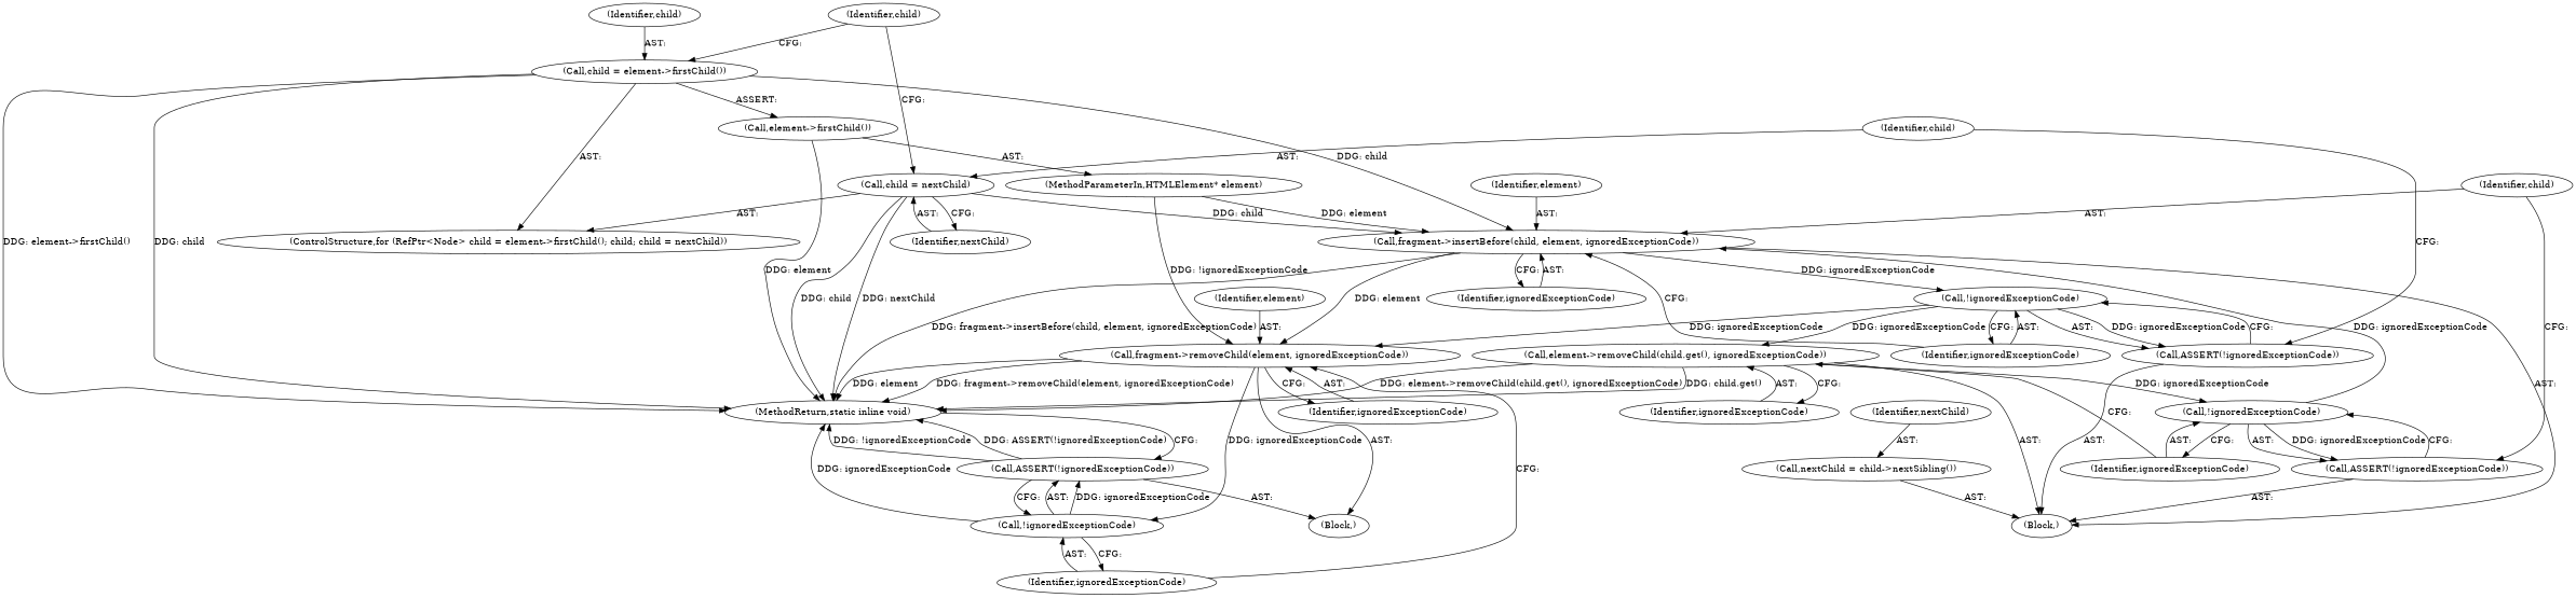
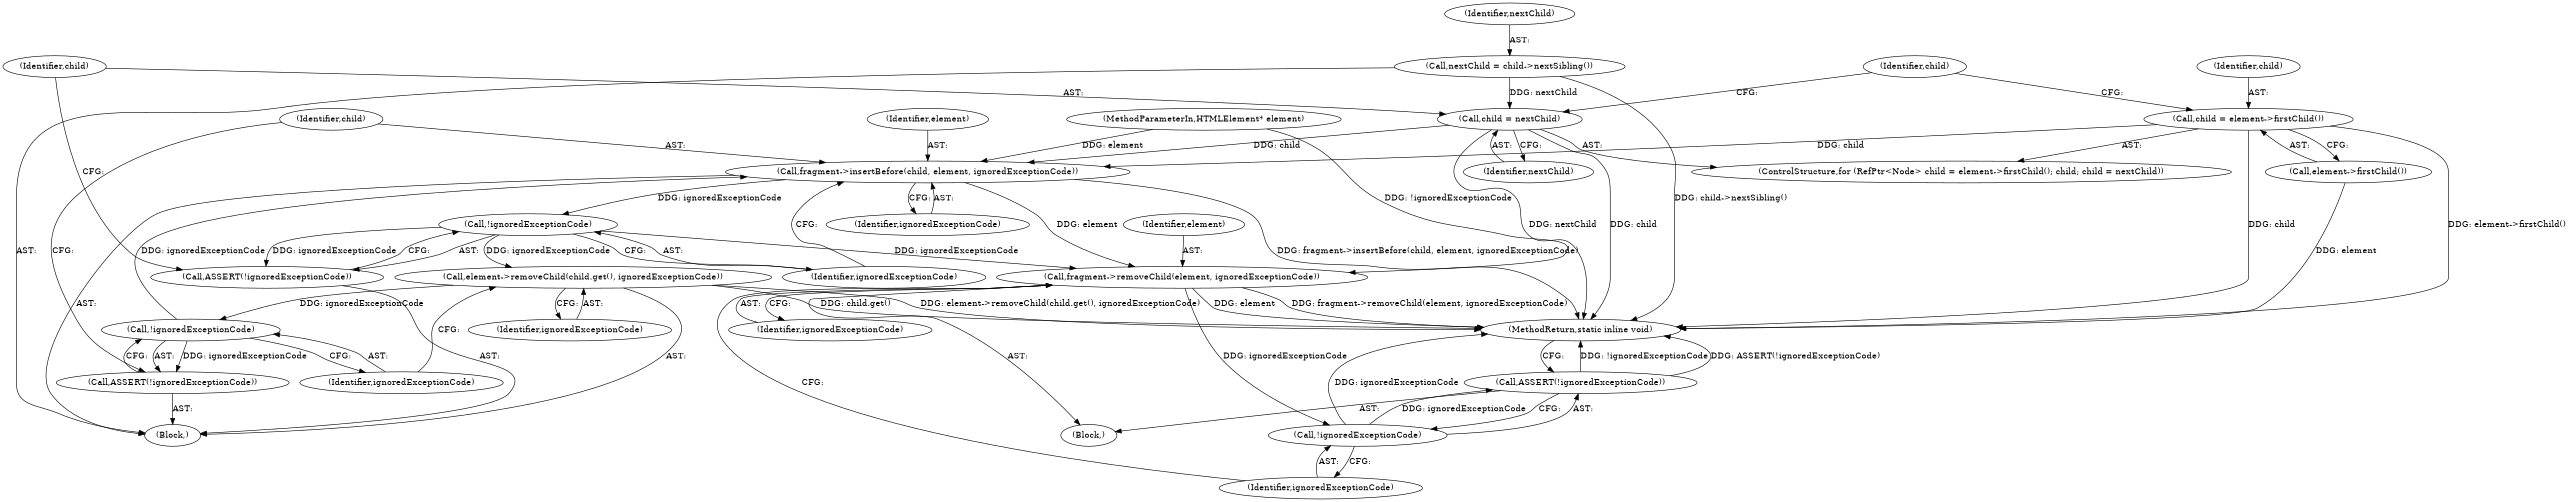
  digraph {
    n1 [label="(Call,fragment->insertBefore(child, element, ignoredExceptionCode))"]
    n2 [label="(Call,!ignoredExceptionCode)"]
    n3 [label="(Call,fragment->removeChild(element, ignoredExceptionCode))"]
    n4 [label="(Identifier,ignoredExceptionCode)"]
    n5 [label="(Block,)"]
    n6 [label="(MethodReturn,static inline void)"]
    n7 [label="(Call,element->removeChild(child.get(), ignoredExceptionCode))"]
    n8 [label="(Call,ASSERT(!ignoredExceptionCode))"]
    n9 [label="(Identifier,ignoredExceptionCode)"]
    n10 [label="(Call,!ignoredExceptionCode)"]
    n11 [label="(Identifier,ignoredExceptionCode)"]
    n12 [label="(Block,)"]
    n13 [label="(Call,ASSERT(!ignoredExceptionCode))"]
    n14 [label="(Call,child = nextChild)"]
    n15 [label="(Identifier,nextChild)"]
    n16 [label="(ControlStructure,for (RefPtr<Node> child = element->firstChild(); child; child = nextChild))"]
    n17 [label="(Call,nextChild = child->nextSibling())"]
    n18 [label="(Call,child = element->firstChild())"]
    n19 [label="(Call,element->firstChild())"]
    n20 [label="(MethodParameterIn,HTMLElement* element)"]
    n21 [label="(Call,!ignoredExceptionCode)"]
    n22 [label="(Call,ASSERT(!ignoredExceptionCode))"]
    n23 [label="(Identifier,ignoredExceptionCode)"]
    n24 [label="(Identifier,ignoredExceptionCode)"]
    n25 [label="(Identifier,ignoredExceptionCode)"]
    n26 [label="(Identifier,element)"]
    n27 [label="(Identifier,element)"]
    n28 [label="(Identifier,child)"]
    n29 [label="(Identifier,nextChild)"]
    n30 [label="(Identifier,child)"]
    n31 [label="(Identifier,child)"]
    n32 [label="(Identifier,child)"]
    n1 -> n2 [label="DDG: ignoredExceptionCode"]
    n1 -> n3 [label="DDG: element"]
    n1 -> n4 [label="CFG: "]
    n1 -> n5 [label="AST: "]
    n1 -> n6 [label="DDG: fragment->insertBefore(child, element, ignoredExceptionCode)"]
    n2 -> n3 [label="DDG: ignoredExceptionCode"]
    n2 -> n7 [label="DDG: ignoredExceptionCode"]
    n2 -> n8 [label="AST: "]
    n2 -> n8 [label="DDG: ignoredExceptionCode"]
    n2 -> n9 [label="CFG: "]
    n3 -> n6 [label="DDG: fragment->removeChild(element, ignoredExceptionCode)"]
    n3 -> n6 [label="DDG: element"]
    n3 -> n10 [label="DDG: ignoredExceptionCode"]
    n3 -> n11 [label="CFG: "]
    n3 -> n12 [label="AST: "]
    n4 -> n1 [label="AST: "]
    n6 -> n13 [label="CFG: "]
    n7 -> n5 [label="AST: "]
    n7 -> n6 [label="DDG: element->removeChild(child.get(), ignoredExceptionCode)"]
    n7 -> n6 [label="DDG: child.get()"]
    n7 -> n21 [label="DDG: ignoredExceptionCode"]
    n7 -> n24 [label="CFG: "]
    n8 -> n2 [label="CFG: "]
    n8 -> n5 [label="AST: "]
    n9 -> n1 [label="CFG: "]
    n9 -> n2 [label="AST: "]
    n10 -> n6 [label="DDG: ignoredExceptionCode"]
    n10 -> n13 [label="AST: "]
    n10 -> n13 [label="DDG: ignoredExceptionCode"]
    n10 -> n25 [label="CFG: "]
    n11 -> n3 [label="AST: "]
    n13 -> n6 [label="DDG: !ignoredExceptionCode"]
    n13 -> n6 [label="DDG: ASSERT(!ignoredExceptionCode)"]
    n13 -> n10 [label="CFG: "]
    n13 -> n12 [label="AST: "]
    n14 -> n1 [label="DDG: child"]
    n14 -> n6 [label="DDG: nextChild"]
    n14 -> n6 [label="DDG: child"]
    n14 -> n15 [label="CFG: "]
    n14 -> n16 [label="AST: "]
    n15 -> n14 [label="AST: "]
    n17 -> n5 [label="AST: "]
+   n17 -> n6 [label="DDG: child->nextSibling()"]
+   n17 -> n14 [label="DDG: nextChild"]
    n18 -> n1 [label="DDG: child"]
    n18 -> n6 [label="DDG: element->firstChild()"]
    n18 -> n6 [label="DDG: child"]
    n18 -> n16 [label="AST: "]
-   n18 -> n19 [label="ASSERT: "]
+   n18 -> n19 [label="CFG: "]
    n19 -> n6 [label="DDG: element"]
-   n19 -> n20 [label="AST: "]
+   n19 -> n18 [label="AST: "]
    n20 -> n1 [label="DDG: element"]
    n20 -> n3 [label="DDG: !ignoredExceptionCode"]
    n21 -> n1 [label="DDG: ignoredExceptionCode"]
    n21 -> n22 [label="AST: "]
    n21 -> n22 [label="DDG: ignoredExceptionCode"]
    n21 -> n23 [label="CFG: "]
    n22 -> n5 [label="AST: "]
    n22 -> n21 [label="CFG: "]
    n23 -> n7 [label="CFG: "]
    n23 -> n21 [label="AST: "]
    n24 -> n7 [label="AST: "]
    n25 -> n3 [label="CFG: "]
    n25 -> n10 [label="AST: "]
    n26 -> n3 [label="AST: "]
    n27 -> n1 [label="AST: "]
    n28 -> n1 [label="AST: "]
    n28 -> n22 [label="CFG: "]
    n29 -> n17 [label="AST: "]
    n30 -> n14 [label="CFG: "]
    n30 -> n18 [label="CFG: "]
    n31 -> n8 [label="CFG: "]
    n31 -> n14 [label="AST: "]
    n32 -> n18 [label="AST: "]
  }
